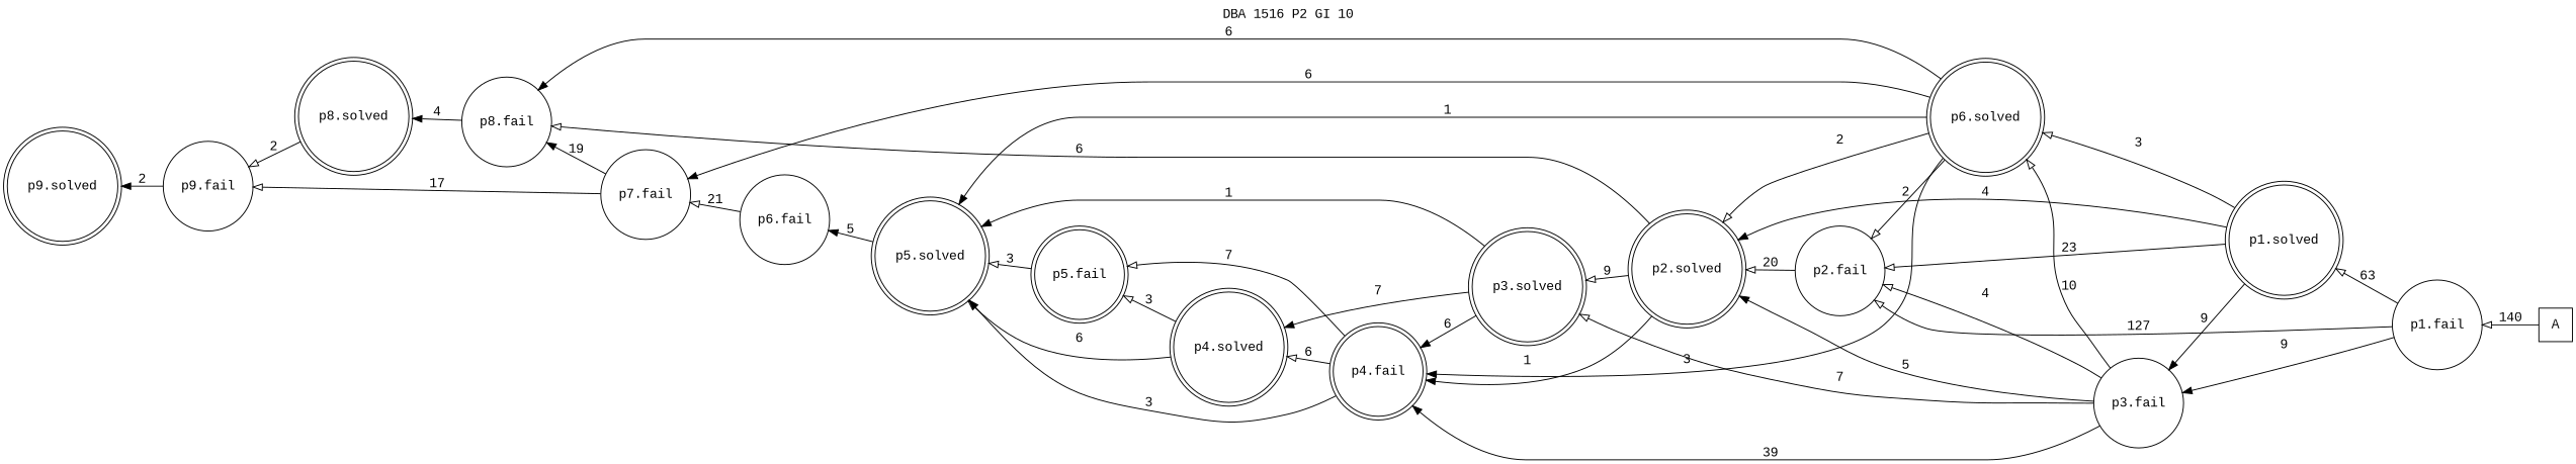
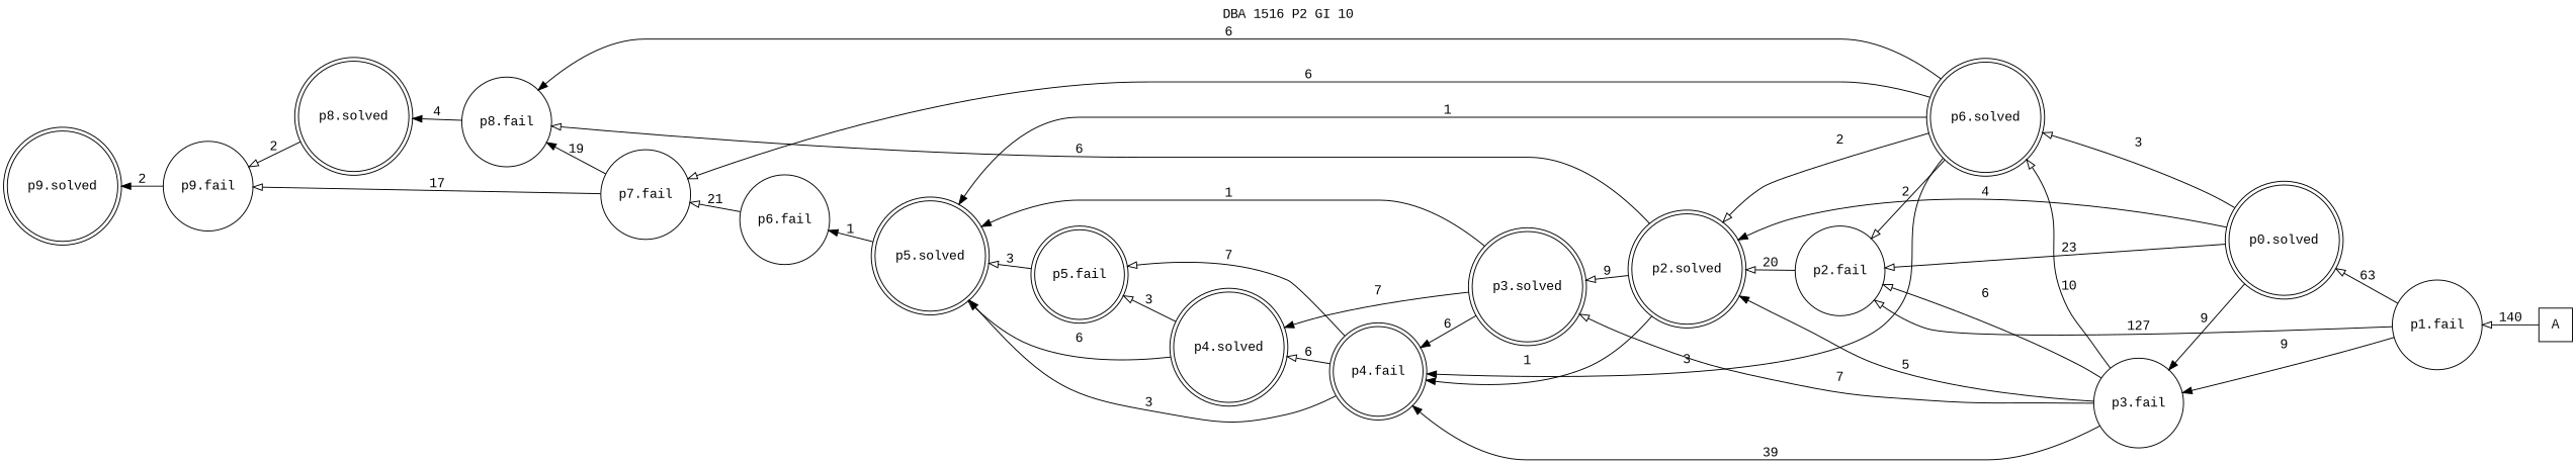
  digraph {
    fontname="Liberation Mono"
    label=" DBA 1516 P2 GI 10 "
    labelloc=tl
    rankdir=RL
    node [fontname="Liberation Mono" shape=doublecircle]
    edge [arrowhead=onormal fontname="Liberation Mono"]
    n1 [label=A shape=square]
    n2 [label="p1.fail" shape=circle]
    n3 [label="p2.fail" shape=circle]
-   n4 [label="p1.solved"]
+   n4 [label="p0.solved"]
    n5 [label="p3.fail" shape=circle]
    n6 [label="p2.solved"]
    n7 [label="p6.solved"]
    n8 [label="p4.fail"]
    n9 [label="p3.solved"]
    n10 [label="p8.fail" shape=circle]
    n11 [label="p5.solved"]
    n12 [label="p7.fail" shape=circle]
    n13 [label="p5.fail"]
    n14 [label="p4.solved"]
    n15 [label="p6.fail" shape=circle]
    n16 [label="p8.solved"]
    n17 [label="p9.fail" shape=circle]
    n18 [label="p9.solved"]
    n1 -> n2 [label=140]
    n2 -> n3 [label=127]
    n2 -> n4 [label=63]
    n2 -> n5 [arrowhead=normal label=9]
    n3 -> n6 [label=20]
    n4 -> n3 [label=23]
    n4 -> n5 [arrowhead=normal label=9]
    n4 -> n6 [arrowhead=normal label=4]
    n4 -> n7 [label=3]
-   n5 -> n3 [label=4]
+   n5 -> n3 [label=6]
    n5 -> n6 [arrowhead=normal label=5]
    n5 -> n7 [label=10]
    n5 -> n8 [arrowhead=normal label=39]
    n5 -> n9 [label=7]
    n6 -> n8 [arrowhead=normal label=1]
    n6 -> n9 [label=9]
    n6 -> n10 [label=6]
    n7 -> n3 [label=2]
    n7 -> n6 [label=2]
    n7 -> n8 [arrowhead=normal label=3]
    n7 -> n10 [arrowhead=normal label=6]
    n7 -> n11 [arrowhead=normal label=1]
-   n7 -> n12 [arrowhead=normal label=6]
+   n7 -> n12 [label=6]
    n8 -> n11 [arrowhead=normal label=3]
    n8 -> n13 [label=7]
    n8 -> n14 [label=6]
    n9 -> n8 [arrowhead=normal label=6]
    n9 -> n11 [arrowhead=normal label=1]
    n9 -> n14 [arrowhead=normal label=7]
    n10 -> n16 [arrowhead=normal label=4]
-   n11 -> n15 [arrowhead=normal label=5]
+   n11 -> n15 [arrowhead=normal label=1]
    n12 -> n10 [arrowhead=normal label=19]
    n12 -> n17 [label=17]
    n13 -> n11 [label=3]
    n14 -> n11 [label=6]
    n14 -> n13 [label=3]
    n15 -> n12 [label=21]
    n16 -> n17 [label=2]
    n17 -> n18 [arrowhead=normal label=2]
  }
